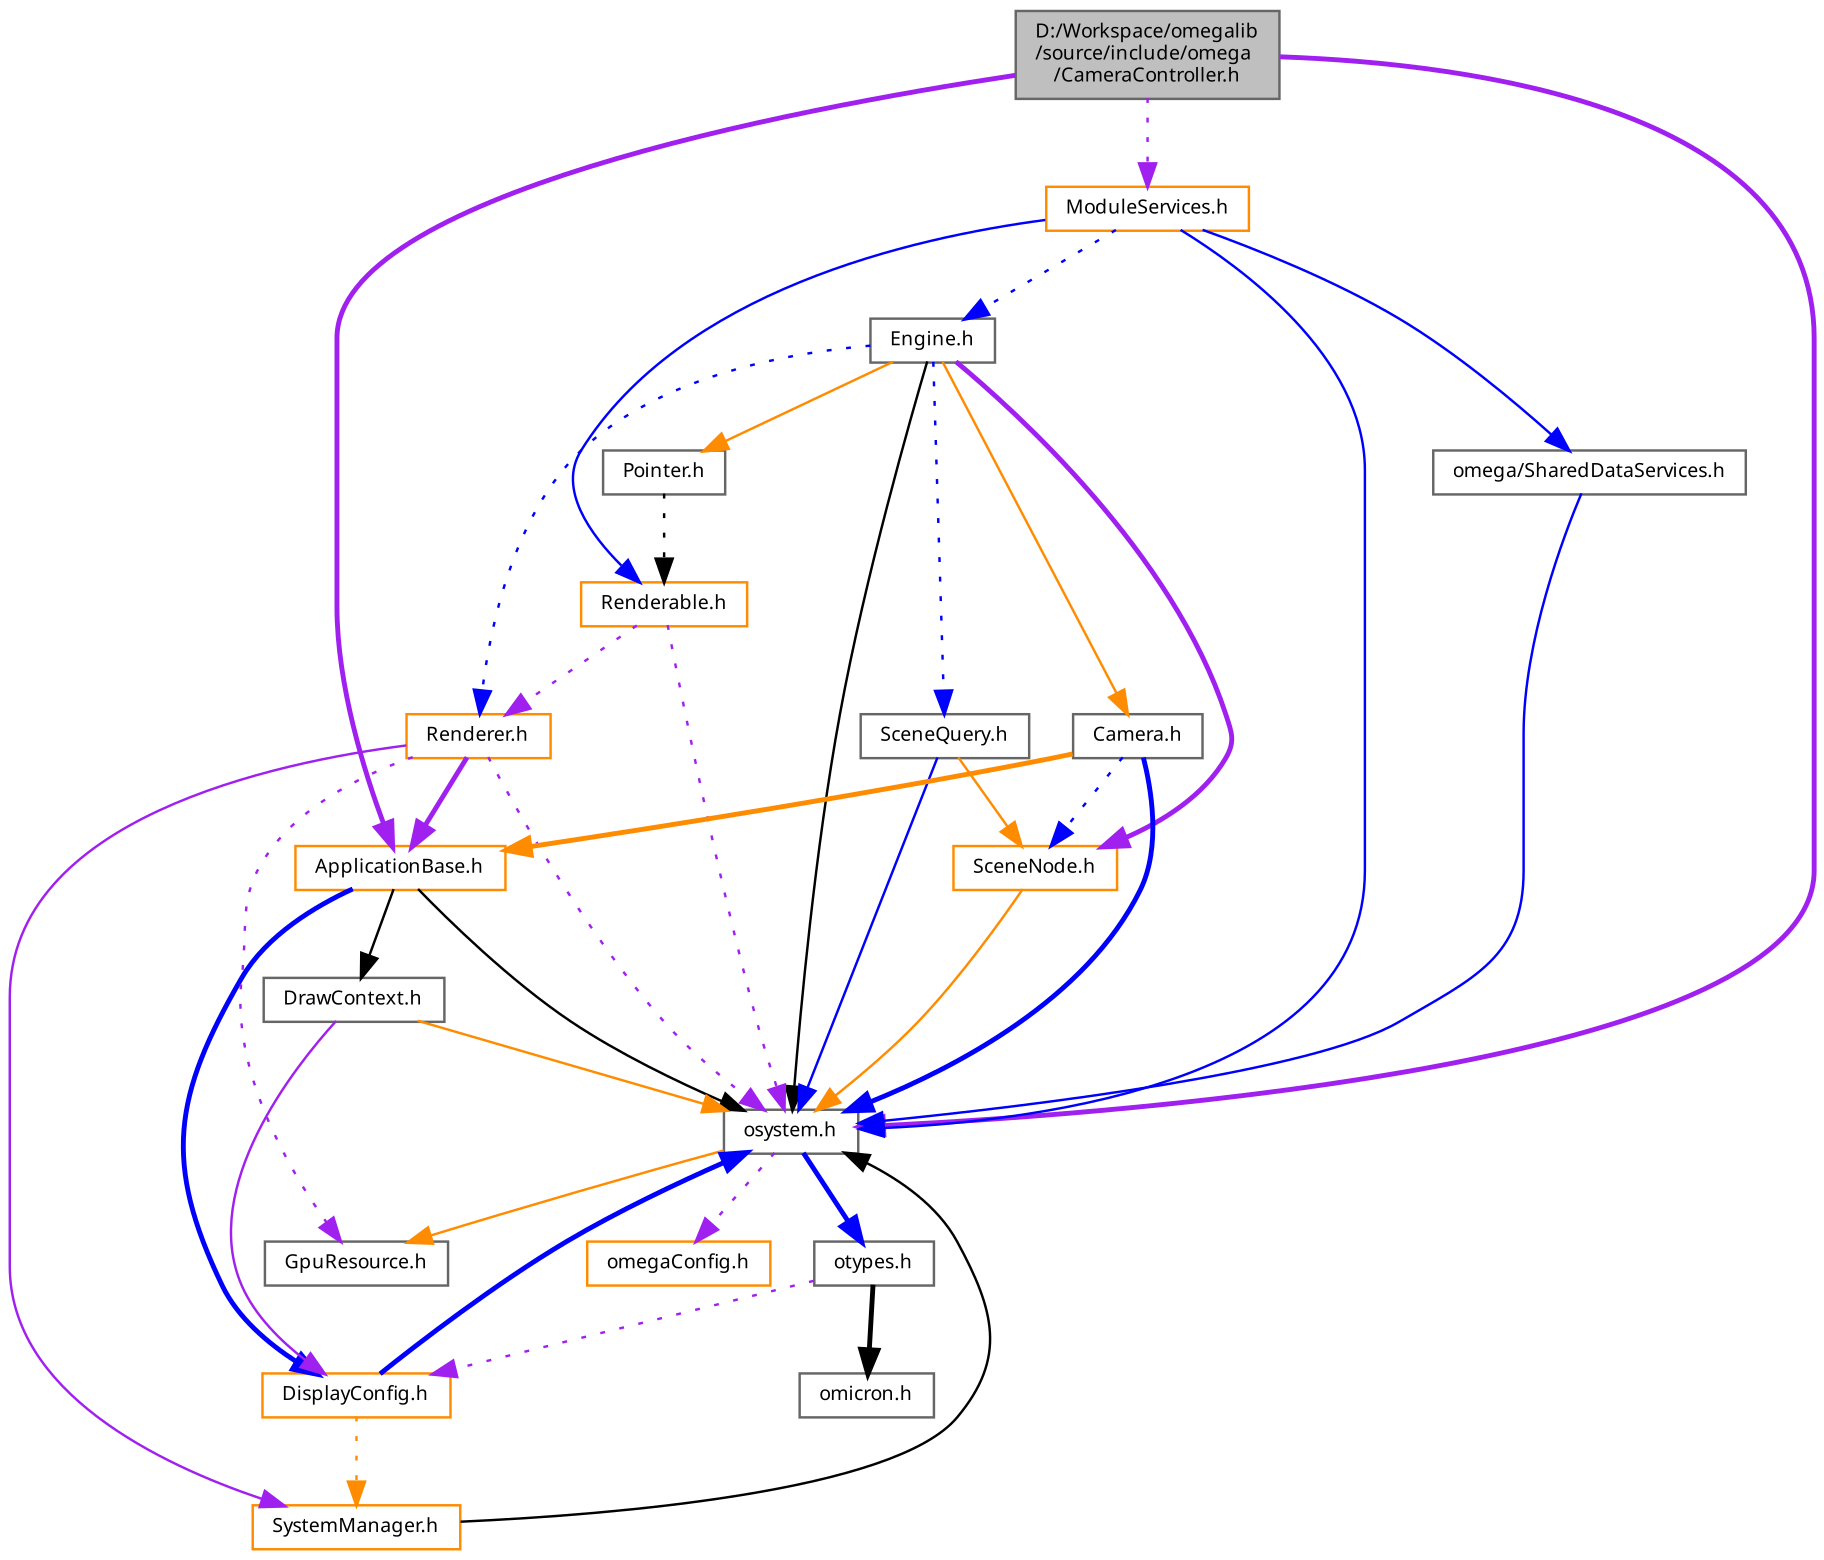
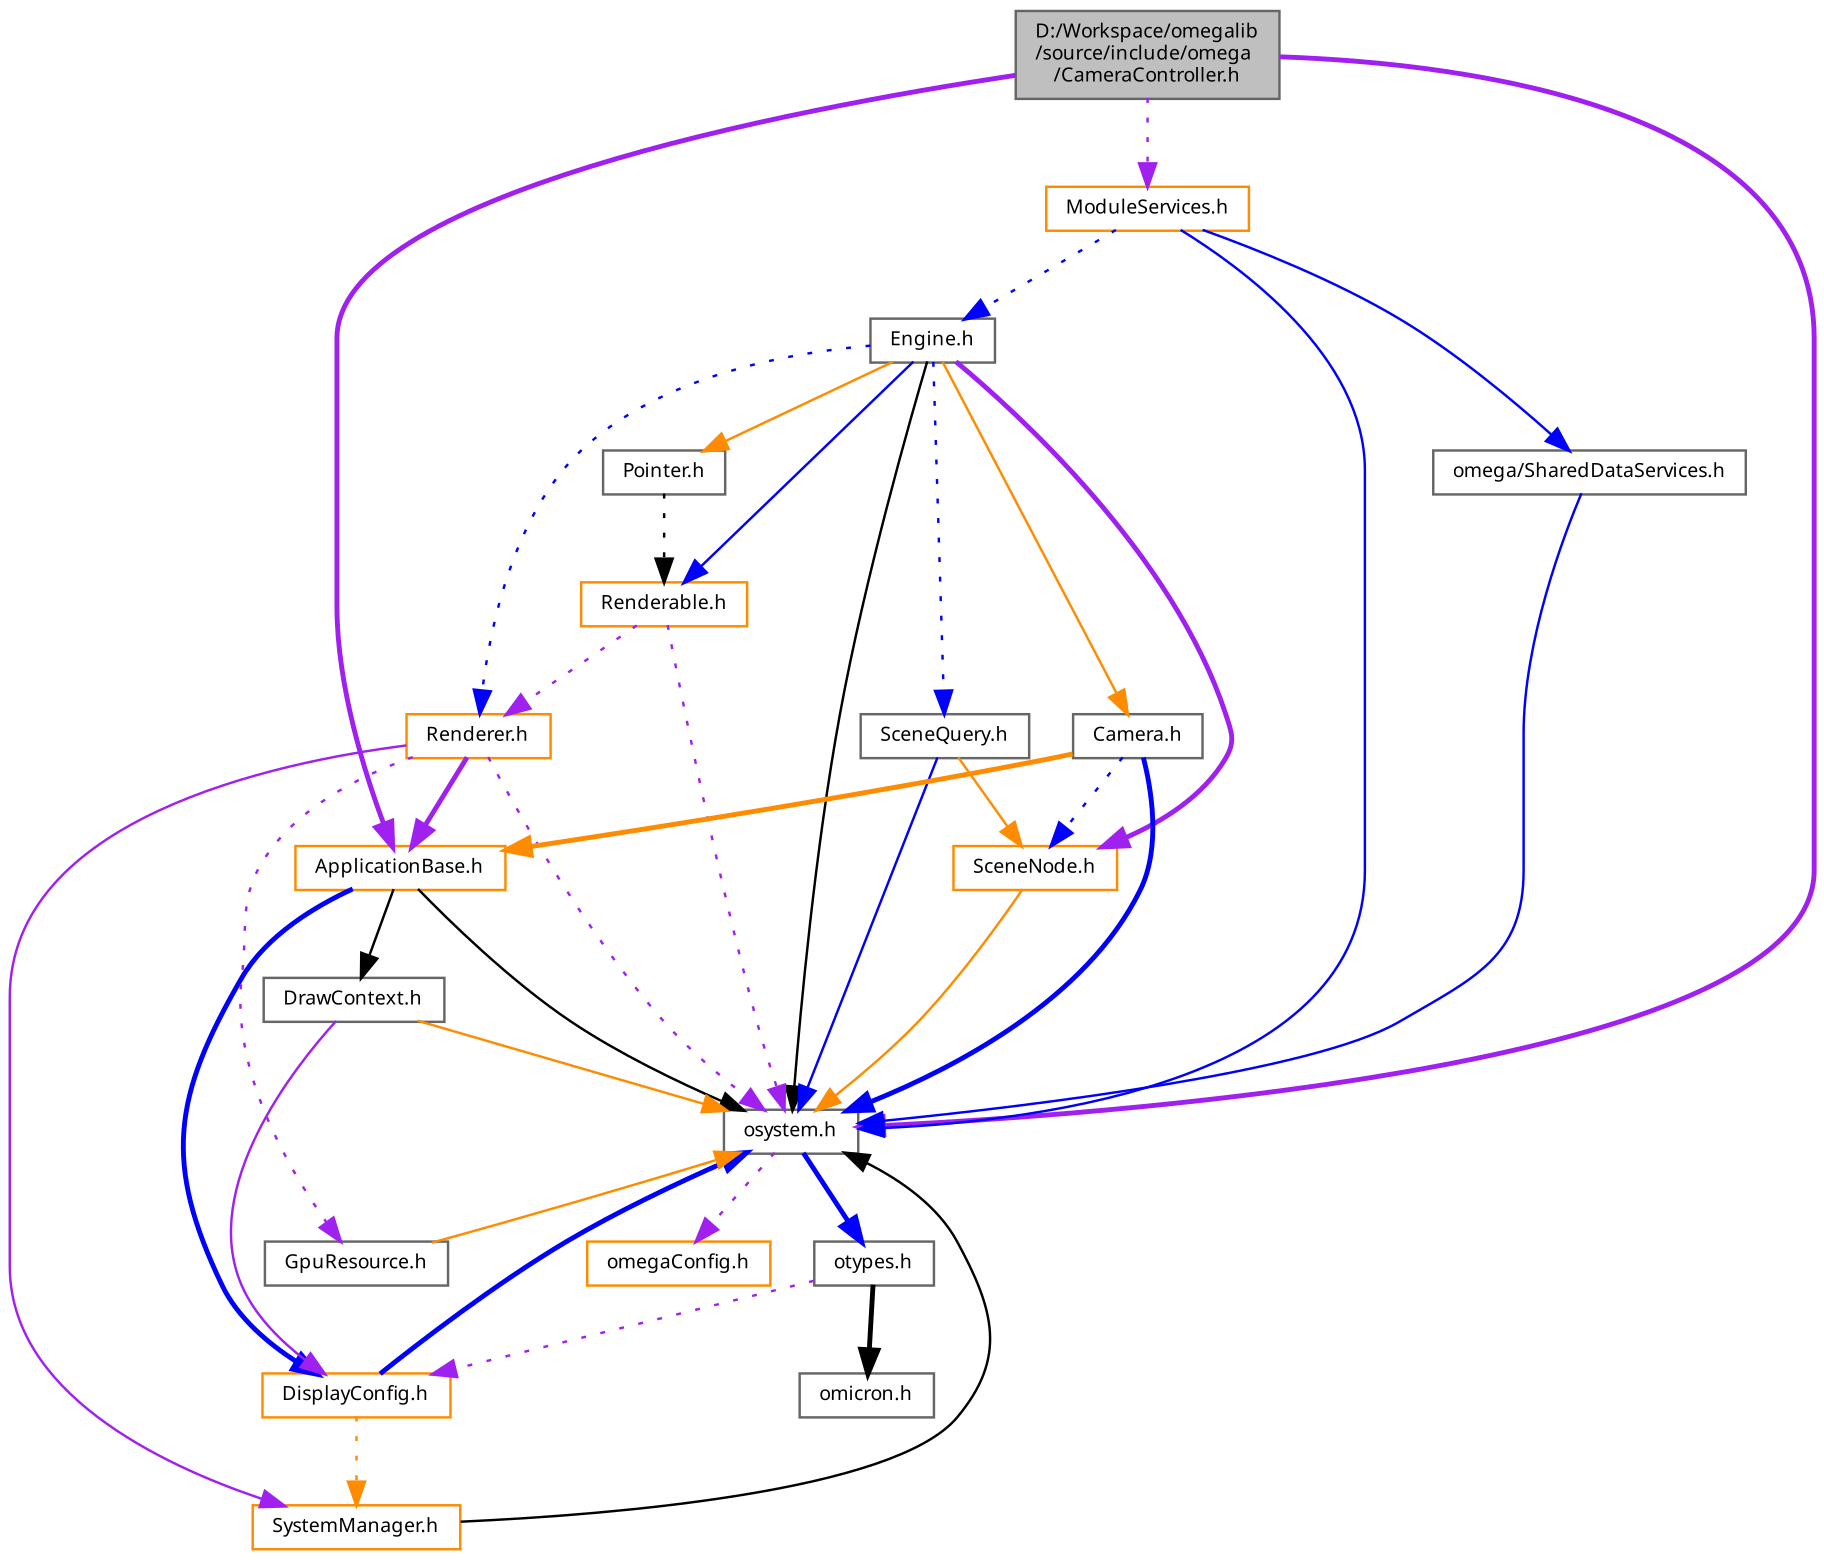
  digraph {
    fontname="Noto Sans"
    node [color=gray40 fontname="Noto Sans" fontsize=8 shape=record]
    edge [color=purple fontname="Noto Sans" fontsize=8 labelfontname="FreeSans.ttf" labelfontsize=8 style=solid]
    n1 [fillcolor=grey75 fontcolor=black height=0.2 label="D:/Workspace/omegalib\l/source/include/omega\l/CameraController.h" style=filled width=0.4]
    n2 [height=0.2 label="osystem.h" width=0.4]
    n3 [color=darkorange height=0.2 label="ApplicationBase.h" width=0.4]
    n4 [color=darkorange height=0.2 label="ModuleServices.h" width=0.4]
    n5 [color=darkorange height=0.2 label="omegaConfig.h" width=0.4]
    n6 [height=0.2 label="otypes.h" width=0.4]
    n7 [color=darkorange height=0.2 label="DisplayConfig.h" width=0.4]
    n8 [height=0.2 label="DrawContext.h" width=0.4]
    n9 [height=0.2 label="Engine.h" width=0.4]
    n10 [height=0.2 label="omega/SharedDataServices.h" width=0.4]
    n11 [height=0.2 label="omicron.h" width=0.4]
    n12 [color=darkorange height=0.2 label="SystemManager.h" width=0.4]
    n13 [height=0.2 label="GpuResource.h" width=0.4]
    n14 [color=darkorange height=0.2 label="Renderer.h" width=0.4]
    n15 [color=darkorange height=0.2 label="SceneNode.h" width=0.4]
    n16 [height=0.2 label="Pointer.h" width=0.4]
    n17 [color=darkorange height=0.2 label="Renderable.h" width=0.4]
    n18 [height=0.2 label="SceneQuery.h" width=0.4]
    n19 [height=0.2 label="Camera.h" width=0.4]
    n1 -> n2 [style=bold]
    n1 -> n3 [style=bold]
    n1 -> n4 [style=dotted]
    n2 -> n5 [style=dotted]
    n2 -> n6 [color=blue style=bold]
    n3 -> n2 [color=black]
    n3 -> n7 [color=blue style=bold]
    n3 -> n8 [color=black]
    n4 -> n2 [color=blue]
    n4 -> n9 [color=blue style=dotted]
    n4 -> n10 [color=blue]
    n6 -> n7 [style=dotted]
    n6 -> n11 [color=black style=bold]
    n7 -> n2 [color=blue style=bold]
    n7 -> n12 [color=darkorange style=dotted]
    n8 -> n2 [color=darkorange]
    n8 -> n7
    n9 -> n2 [color=black]
    n9 -> n14 [color=blue style=dotted]
    n9 -> n15 [style=bold]
    n9 -> n16 [color=darkorange]
-   n4 -> n17 [color=blue]
+   n9 -> n17 [color=blue]
    n9 -> n18 [color=blue style=dotted]
    n9 -> n19 [color=darkorange]
    n10 -> n2 [color=blue]
    n12 -> n2 [color=black]
-   n2 -> n13 [color=darkorange]
+   n13 -> n2 [color=darkorange]
    n14 -> n2 [style=dotted]
    n14 -> n3 [style=bold]
    n14 -> n12
    n14 -> n13 [style=dotted]
    n15 -> n2 [color=darkorange]
    n16 -> n17 [color=black style=dotted]
    n17 -> n2 [style=dotted]
    n17 -> n14 [style=dotted]
    n18 -> n2 [color=blue]
    n18 -> n15 [color=darkorange]
    n19 -> n2 [color=blue style=bold]
    n19 -> n3 [color=darkorange style=bold]
    n19 -> n15 [color=blue style=dotted]
  }
